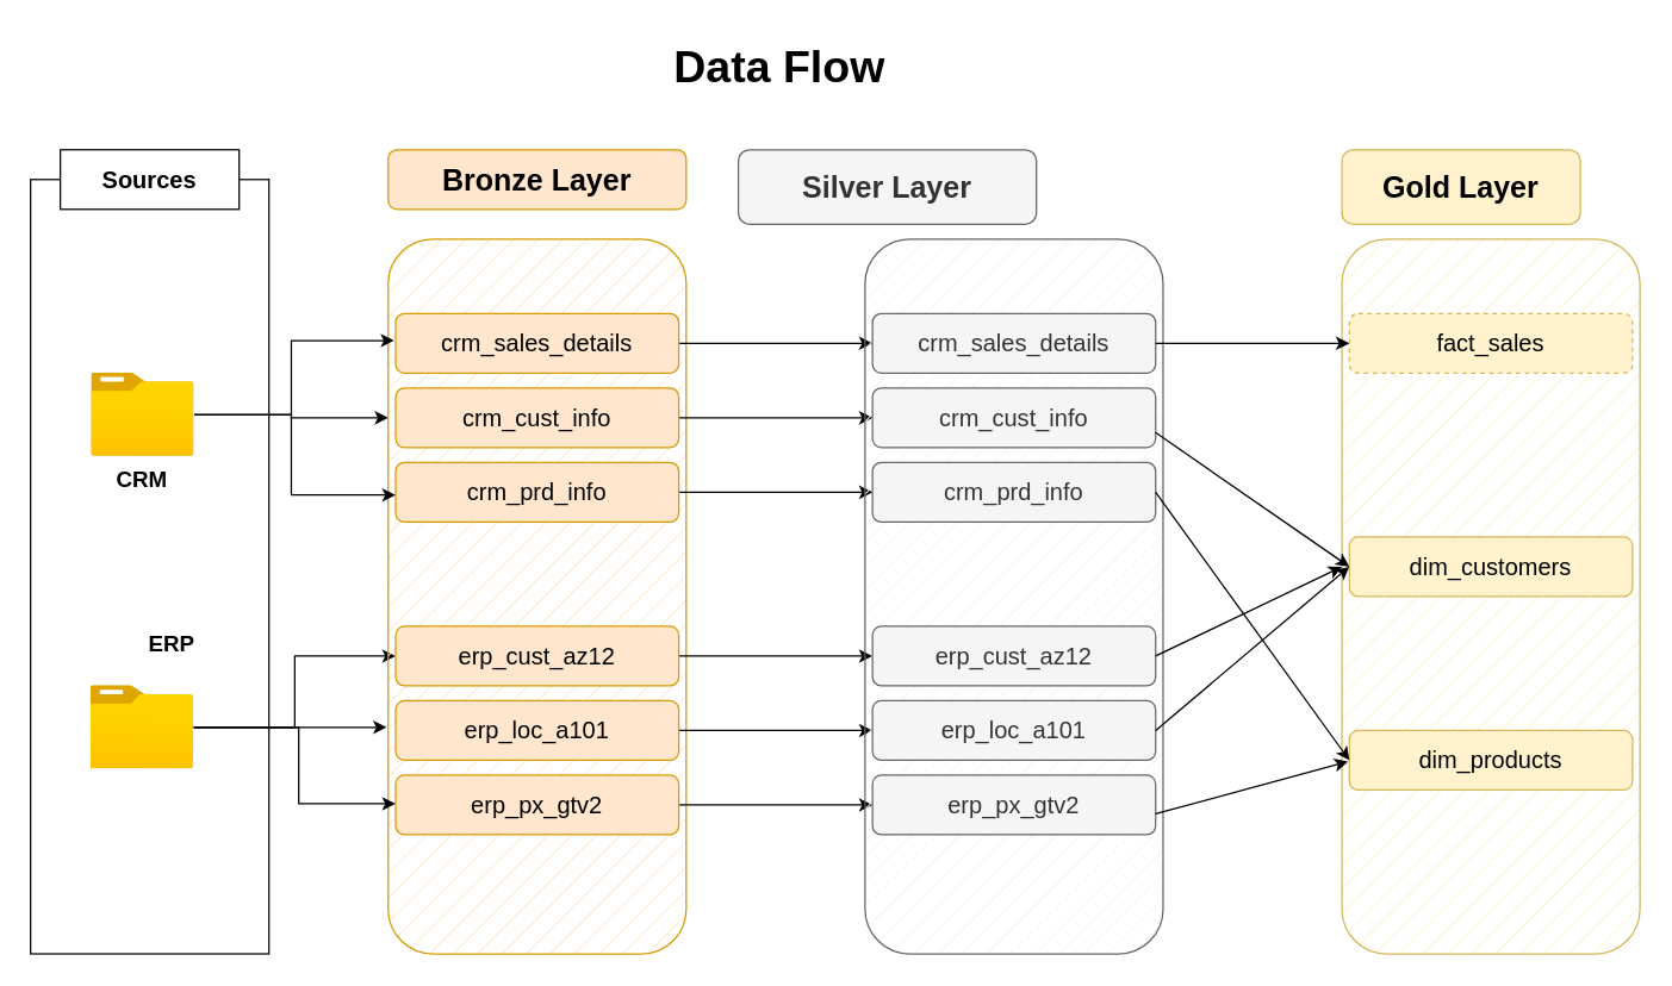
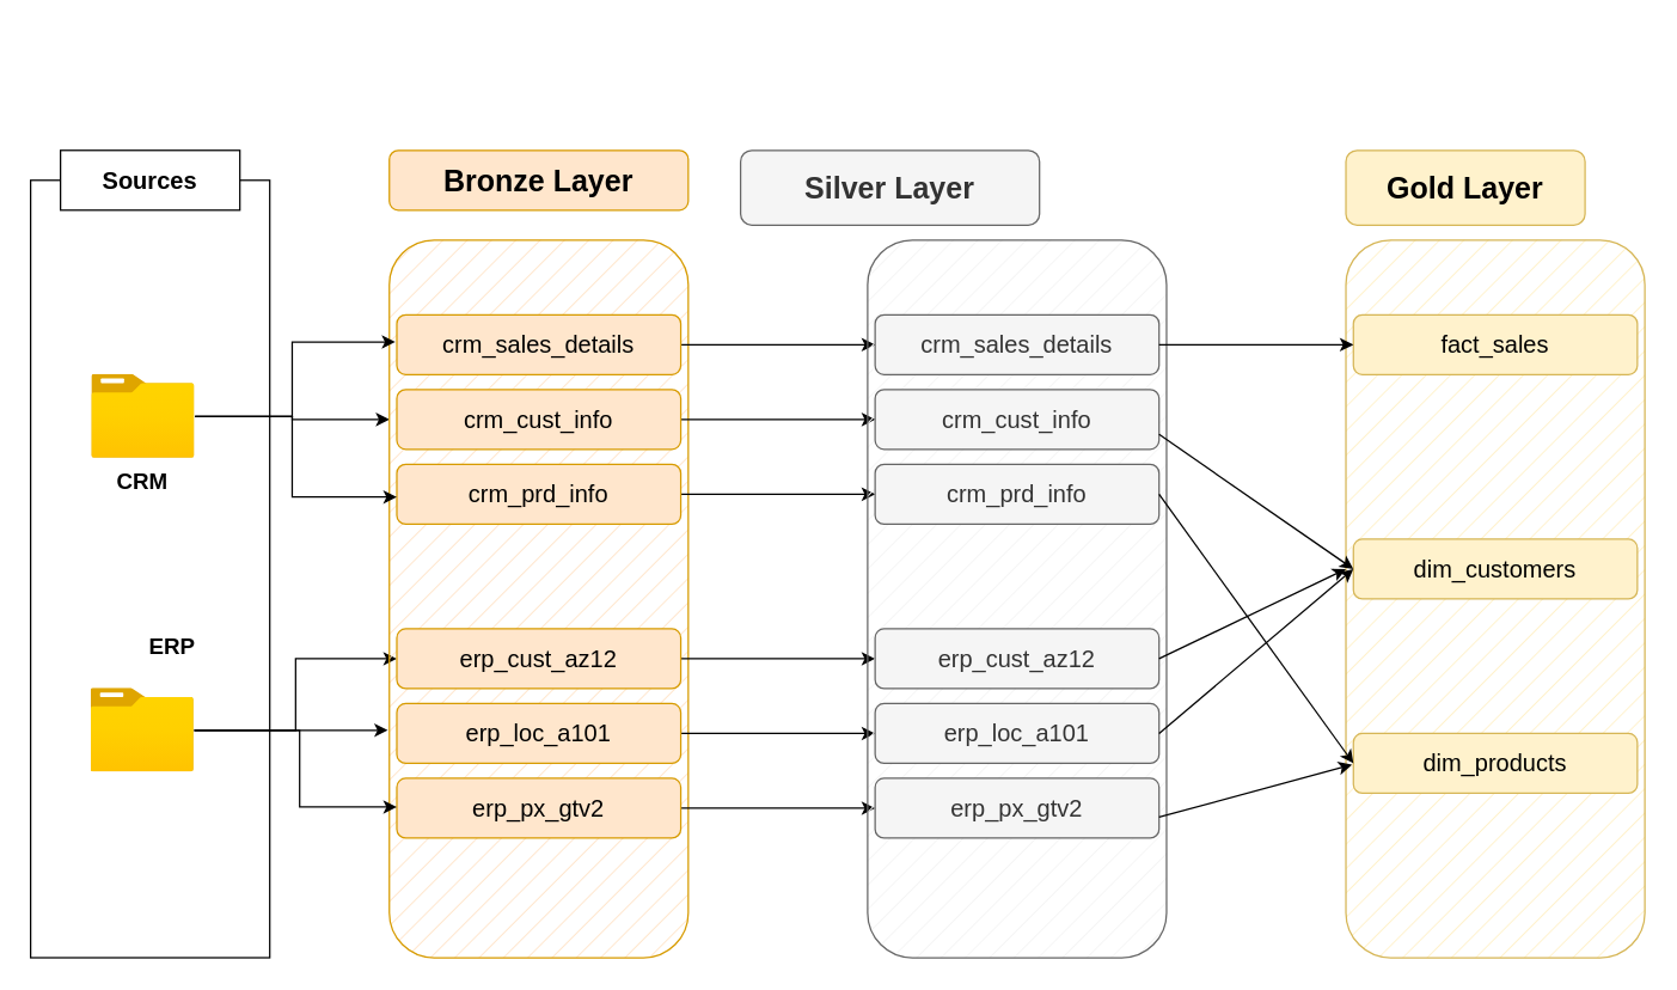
  <mxCell id="0" />
  <mxCell id="1" parent="0" />
  <mxCell id="2" value="" style="rounded=0;whiteSpace=wrap;html=1;" parent="1" vertex="1"><mxGeometry x="20" y="120" width="160" height="520" as="geometry" /></mxCell>
  <mxCell id="3" value="Sources" style="rounded=0;whiteSpace=wrap;html=1;fontSize=16;fontStyle=1" parent="1" vertex="1"><mxGeometry x="40" y="100" width="120" height="40" as="geometry" /></mxCell>
  <mxCell id="4" style="edgeStyle=orthogonalEdgeStyle;rounded=0;orthogonalLoop=1;jettySize=auto;html=1;entryX=0;entryY=0.25;entryDx=0;entryDy=0;" parent="1" source="5" target="10" edge="1"><mxGeometry relative="1" as="geometry" /></mxCell>
  <mxCell id="5" value="" style="image;aspect=fixed;html=1;points=[];align=center;fontSize=12;image=img/lib/azure2/general/Folder_Blank.svg;" parent="1" vertex="1"><mxGeometry x="61" y="250" width="69" height="56.0" as="geometry" /></mxCell>
  <mxCell id="6" style="edgeStyle=orthogonalEdgeStyle;rounded=0;orthogonalLoop=1;jettySize=auto;html=1;entryX=0;entryY=0.5;entryDx=0;entryDy=0;" parent="1" source="7" target="21" edge="1"><mxGeometry relative="1" as="geometry" /></mxCell>
  <mxCell id="7" value="" style="image;aspect=fixed;html=1;points=[];align=center;fontSize=12;image=img/lib/azure2/general/Folder_Blank.svg;" parent="1" vertex="1"><mxGeometry x="60.5" y="460" width="69" height="56.0" as="geometry" /></mxCell>
  <mxCell id="8" value="CRM" style="text;html=1;align=center;verticalAlign=middle;whiteSpace=wrap;rounded=0;fontStyle=1;fontSize=15;" parent="1" vertex="1"><mxGeometry x="65" y="306" width="60" height="30" as="geometry" /></mxCell>
  <mxCell id="9" value="ERP" style="text;html=1;align=center;verticalAlign=middle;whiteSpace=wrap;rounded=0;fontSize=15;fontStyle=1" parent="1" vertex="1"><mxGeometry x="85" y="416" width="60" height="30" as="geometry" /></mxCell>
  <mxCell id="10" value="" style="rounded=1;whiteSpace=wrap;html=1;fillColor=#ffe6cc;strokeColor=#d79b00;fillStyle=hatch;" parent="1" vertex="1"><mxGeometry x="260" y="160" width="200" height="480" as="geometry" /></mxCell>
  <mxCell id="11" value="&lt;font style=&quot;font-size: 20px;&quot;&gt;&lt;b&gt;Bronze Layer&lt;/b&gt;&lt;/font&gt;" style="rounded=1;whiteSpace=wrap;html=1;fillColor=#ffe6cc;strokeColor=#d79b00;" parent="1" vertex="1"><mxGeometry x="260" y="100" width="200" height="40" as="geometry" /></mxCell>
  <mxCell id="12" style="edgeStyle=orthogonalEdgeStyle;rounded=0;orthogonalLoop=1;jettySize=auto;html=1;entryX=0;entryY=0.5;entryDx=0;entryDy=0;" parent="1" source="13" target="30" edge="1"><mxGeometry relative="1" as="geometry" /></mxCell>
  <mxCell id="13" value="&lt;font style=&quot;font-size: 16px;&quot;&gt;crm_sales_details&lt;/font&gt;" style="rounded=1;whiteSpace=wrap;html=1;fillColor=#ffe6cc;strokeColor=#d79b00;" parent="1" vertex="1"><mxGeometry x="265" y="210" width="190" height="40" as="geometry" /></mxCell>
  <mxCell id="14" style="edgeStyle=orthogonalEdgeStyle;rounded=0;orthogonalLoop=1;jettySize=auto;html=1;entryX=0;entryY=0.5;entryDx=0;entryDy=0;" parent="1" source="15" target="31" edge="1"><mxGeometry relative="1" as="geometry" /></mxCell>
  <mxCell id="15" value="&lt;font style=&quot;font-size: 16px;&quot;&gt;crm_cust_info&lt;/font&gt;" style="rounded=1;whiteSpace=wrap;html=1;fillColor=#ffe6cc;strokeColor=#d79b00;" parent="1" vertex="1"><mxGeometry x="265" y="260" width="190" height="40" as="geometry" /></mxCell>
  <mxCell id="16" style="edgeStyle=orthogonalEdgeStyle;rounded=0;orthogonalLoop=1;jettySize=auto;html=1;entryX=0;entryY=0.5;entryDx=0;entryDy=0;" parent="1" source="17" target="32" edge="1"><mxGeometry relative="1" as="geometry" /></mxCell>
  <mxCell id="17" value="&lt;font style=&quot;font-size: 16px;&quot;&gt;crm_prd_info&lt;/font&gt;" style="rounded=1;whiteSpace=wrap;html=1;fillColor=#ffe6cc;strokeColor=#d79b00;" parent="1" vertex="1"><mxGeometry x="265" y="310" width="190" height="40" as="geometry" /></mxCell>
  <mxCell id="18" style="edgeStyle=orthogonalEdgeStyle;rounded=0;orthogonalLoop=1;jettySize=auto;html=1;entryX=0.02;entryY=0.142;entryDx=0;entryDy=0;entryPerimeter=0;" parent="1" source="5" target="10" edge="1"><mxGeometry relative="1" as="geometry" /></mxCell>
  <mxCell id="19" style="edgeStyle=orthogonalEdgeStyle;rounded=0;orthogonalLoop=1;jettySize=auto;html=1;entryX=0.025;entryY=0.358;entryDx=0;entryDy=0;entryPerimeter=0;" parent="1" source="5" target="10" edge="1"><mxGeometry relative="1" as="geometry" /></mxCell>
  <mxCell id="20" style="edgeStyle=orthogonalEdgeStyle;rounded=0;orthogonalLoop=1;jettySize=auto;html=1;entryX=0;entryY=0.5;entryDx=0;entryDy=0;" parent="1" source="21" target="33" edge="1"><mxGeometry relative="1" as="geometry" /></mxCell>
  <mxCell id="21" value="&lt;font style=&quot;font-size: 16px;&quot;&gt;erp_cust_az12&lt;/font&gt;" style="rounded=1;whiteSpace=wrap;html=1;fillColor=#ffe6cc;strokeColor=#d79b00;" parent="1" vertex="1"><mxGeometry x="265" y="420" width="190" height="40" as="geometry" /></mxCell>
  <mxCell id="22" style="edgeStyle=orthogonalEdgeStyle;rounded=0;orthogonalLoop=1;jettySize=auto;html=1;entryX=0;entryY=0.5;entryDx=0;entryDy=0;" parent="1" source="23" target="34" edge="1"><mxGeometry relative="1" as="geometry" /></mxCell>
  <mxCell id="23" value="&lt;font style=&quot;font-size: 16px;&quot;&gt;erp_loc_a101&lt;/font&gt;" style="rounded=1;whiteSpace=wrap;html=1;fillColor=#ffe6cc;strokeColor=#d79b00;" parent="1" vertex="1"><mxGeometry x="265" y="470" width="190" height="40" as="geometry" /></mxCell>
  <mxCell id="24" style="edgeStyle=orthogonalEdgeStyle;rounded=0;orthogonalLoop=1;jettySize=auto;html=1;entryX=0;entryY=0.5;entryDx=0;entryDy=0;" parent="1" source="25" target="35" edge="1"><mxGeometry relative="1" as="geometry" /></mxCell>
  <mxCell id="25" value="&lt;font style=&quot;font-size: 16px;&quot;&gt;erp_px_gtv2&lt;/font&gt;" style="rounded=1;whiteSpace=wrap;html=1;fillColor=#ffe6cc;strokeColor=#d79b00;" parent="1" vertex="1"><mxGeometry x="265" y="520" width="190" height="40" as="geometry" /></mxCell>
  <mxCell id="26" style="edgeStyle=orthogonalEdgeStyle;rounded=0;orthogonalLoop=1;jettySize=auto;html=1;entryX=-0.005;entryY=0.683;entryDx=0;entryDy=0;entryPerimeter=0;" parent="1" source="7" target="10" edge="1"><mxGeometry relative="1" as="geometry" /></mxCell>
  <mxCell id="27" style="edgeStyle=orthogonalEdgeStyle;rounded=0;orthogonalLoop=1;jettySize=auto;html=1;entryX=0.025;entryY=0.79;entryDx=0;entryDy=0;entryPerimeter=0;" parent="1" source="7" target="10" edge="1"><mxGeometry relative="1" as="geometry"><Array as="points"><mxPoint x="200" y="488" /><mxPoint x="200" y="539" /></Array></mxGeometry></mxCell>
  <mxCell id="28" value="" style="rounded=1;whiteSpace=wrap;html=1;fillColor=#f5f5f5;strokeColor=#666666;fillStyle=hatch;fontColor=#333333;" parent="1" vertex="1"><mxGeometry x="580" y="160" width="200" height="480" as="geometry" /></mxCell>
  <mxCell id="29" value="&lt;font style=&quot;font-size: 20px;&quot;&gt;&lt;b&gt;Silver Layer&lt;/b&gt;&lt;/font&gt;" style="rounded=1;whiteSpace=wrap;html=1;fillColor=#f5f5f5;strokeColor=#666666;fontColor=#333333;" parent="1" vertex="1"><mxGeometry x="495" y="100" width="200" height="50" as="geometry" /></mxCell>
  <mxCell id="30" value="&lt;font style=&quot;font-size: 16px;&quot;&gt;crm_sales_details&lt;/font&gt;" style="rounded=1;whiteSpace=wrap;html=1;fillColor=#f5f5f5;strokeColor=#666666;fontColor=#333333;" parent="1" vertex="1"><mxGeometry x="585" y="210" width="190" height="40" as="geometry" /></mxCell>
  <mxCell id="31" value="&lt;font style=&quot;font-size: 16px;&quot;&gt;crm_cust_info&lt;/font&gt;" style="rounded=1;whiteSpace=wrap;html=1;fillColor=#f5f5f5;strokeColor=#666666;fontColor=#333333;" parent="1" vertex="1"><mxGeometry x="585" y="260" width="190" height="40" as="geometry" /></mxCell>
  <mxCell id="32" value="&lt;font style=&quot;font-size: 16px;&quot;&gt;crm_prd_info&lt;/font&gt;" style="rounded=1;whiteSpace=wrap;html=1;fillColor=#f5f5f5;strokeColor=#666666;fontColor=#333333;" parent="1" vertex="1"><mxGeometry x="585" y="310" width="190" height="40" as="geometry" /></mxCell>
  <mxCell id="33" value="&lt;font style=&quot;font-size: 16px;&quot;&gt;erp_cust_az12&lt;/font&gt;" style="rounded=1;whiteSpace=wrap;html=1;fillColor=#f5f5f5;strokeColor=#666666;fontColor=#333333;" parent="1" vertex="1"><mxGeometry x="585" y="420" width="190" height="40" as="geometry" /></mxCell>
  <mxCell id="34" value="&lt;font style=&quot;font-size: 16px;&quot;&gt;erp_loc_a101&lt;/font&gt;" style="rounded=1;whiteSpace=wrap;html=1;fillColor=#f5f5f5;strokeColor=#666666;fontColor=#333333;" parent="1" vertex="1"><mxGeometry x="585" y="470" width="190" height="40" as="geometry" /></mxCell>
  <mxCell id="35" value="&lt;font style=&quot;font-size: 16px;&quot;&gt;erp_px_gtv2&lt;/font&gt;" style="rounded=1;whiteSpace=wrap;html=1;fillColor=#f5f5f5;strokeColor=#666666;fontColor=#333333;" parent="1" vertex="1"><mxGeometry x="585" y="520" width="190" height="40" as="geometry" /></mxCell>
  <mxCell id="36" value="" style="rounded=1;whiteSpace=wrap;html=1;fillColor=#fff2cc;strokeColor=#d6b656;fillStyle=hatch;" parent="1" vertex="1"><mxGeometry x="900" y="160" width="200" height="480" as="geometry" /></mxCell>
  <mxCell id="37" value="&lt;font style=&quot;font-size: 20px;&quot;&gt;&lt;b&gt;Gold Layer&lt;/b&gt;&lt;/font&gt;" style="rounded=1;whiteSpace=wrap;html=1;fillColor=#fff2cc;strokeColor=#d6b656;" parent="1" vertex="1"><mxGeometry x="900" y="100" width="160" height="50" as="geometry" /></mxCell>
- <mxCell id="38" value="&lt;font style=&quot;font-size: 16px;&quot;&gt;fact_sales&lt;/font&gt;" style="rounded=1;whiteSpace=wrap;html=1;fillColor=#fff2cc;strokeColor=#d6b656;dashed=1;" parent="1" vertex="1"><mxGeometry x="905" y="210" width="190" height="40" as="geometry" /></mxCell>
+ <mxCell id="38" value="&lt;font style=&quot;font-size: 16px;&quot;&gt;fact_sales&lt;/font&gt;" style="rounded=1;whiteSpace=wrap;html=1;fillColor=#fff2cc;strokeColor=#d6b656;" parent="1" vertex="1"><mxGeometry x="905" y="210" width="190" height="40" as="geometry" /></mxCell>
  <mxCell id="39" value="&lt;font style=&quot;font-size: 16px;&quot;&gt;dim_customers&lt;/font&gt;" style="rounded=1;whiteSpace=wrap;html=1;fillColor=#fff2cc;strokeColor=#d6b656;" parent="1" vertex="1"><mxGeometry x="905" y="360" width="190" height="40" as="geometry" /></mxCell>
  <mxCell id="40" value="&lt;font style=&quot;font-size: 16px;&quot;&gt;dim_products&lt;/font&gt;" style="rounded=1;whiteSpace=wrap;html=1;fillColor=#fff2cc;strokeColor=#d6b656;" parent="1" vertex="1"><mxGeometry x="905" y="490" width="190" height="40" as="geometry" /></mxCell>
  <mxCell id="41" value="" style="endArrow=classic;html=1;rounded=0;entryX=0;entryY=0.5;entryDx=0;entryDy=0;" edge="1" parent="1" target="38"><mxGeometry width="50" height="50" relative="1" as="geometry"><mxPoint x="775" y="230" as="sourcePoint" /><mxPoint x="825" y="180" as="targetPoint" /></mxGeometry></mxCell>
  <mxCell id="42" value="" style="endArrow=classic;html=1;rounded=0;entryX=0;entryY=0.5;entryDx=0;entryDy=0;" edge="1" parent="1" target="39"><mxGeometry width="50" height="50" relative="1" as="geometry"><mxPoint x="775" y="290" as="sourcePoint" /><mxPoint x="825" y="240" as="targetPoint" /></mxGeometry></mxCell>
  <mxCell id="43" value="" style="endArrow=classic;html=1;rounded=0;" edge="1" parent="1"><mxGeometry width="50" height="50" relative="1" as="geometry"><mxPoint x="775" y="440" as="sourcePoint" /><mxPoint x="900" y="380" as="targetPoint" /></mxGeometry></mxCell>
  <mxCell id="44" value="" style="endArrow=classic;html=1;rounded=0;entryX=0;entryY=0.5;entryDx=0;entryDy=0;" edge="1" parent="1" target="39"><mxGeometry width="50" height="50" relative="1" as="geometry"><mxPoint x="775" y="490" as="sourcePoint" /><mxPoint x="825" y="440" as="targetPoint" /></mxGeometry></mxCell>
  <mxCell id="45" value="" style="endArrow=classic;html=1;rounded=0;exitX=1;exitY=0.5;exitDx=0;exitDy=0;entryX=0;entryY=0.5;entryDx=0;entryDy=0;" edge="1" parent="1" source="32" target="40"><mxGeometry width="50" height="50" relative="1" as="geometry"><mxPoint x="830" y="590" as="sourcePoint" /><mxPoint x="880" y="540" as="targetPoint" /></mxGeometry></mxCell>
  <mxCell id="46" value="" style="endArrow=classic;html=1;rounded=0;entryX=0.02;entryY=0.731;entryDx=0;entryDy=0;entryPerimeter=0;" edge="1" parent="1" target="36"><mxGeometry width="50" height="50" relative="1" as="geometry"><mxPoint x="775" y="546" as="sourcePoint" /><mxPoint x="825" y="496" as="targetPoint" /></mxGeometry></mxCell>
- <mxCell id="47" value="&lt;h1 style=&quot;margin-top: 0px;&quot;&gt;&lt;font style=&quot;font-size: 30px;&quot;&gt;Data Flow&lt;/font&gt;&lt;/h1&gt;" style="text;html=1;whiteSpace=wrap;overflow=hidden;rounded=0;" vertex="1" parent="1"><mxGeometry x="450" y="20" width="180" height="50" as="geometry" /></mxCell>
